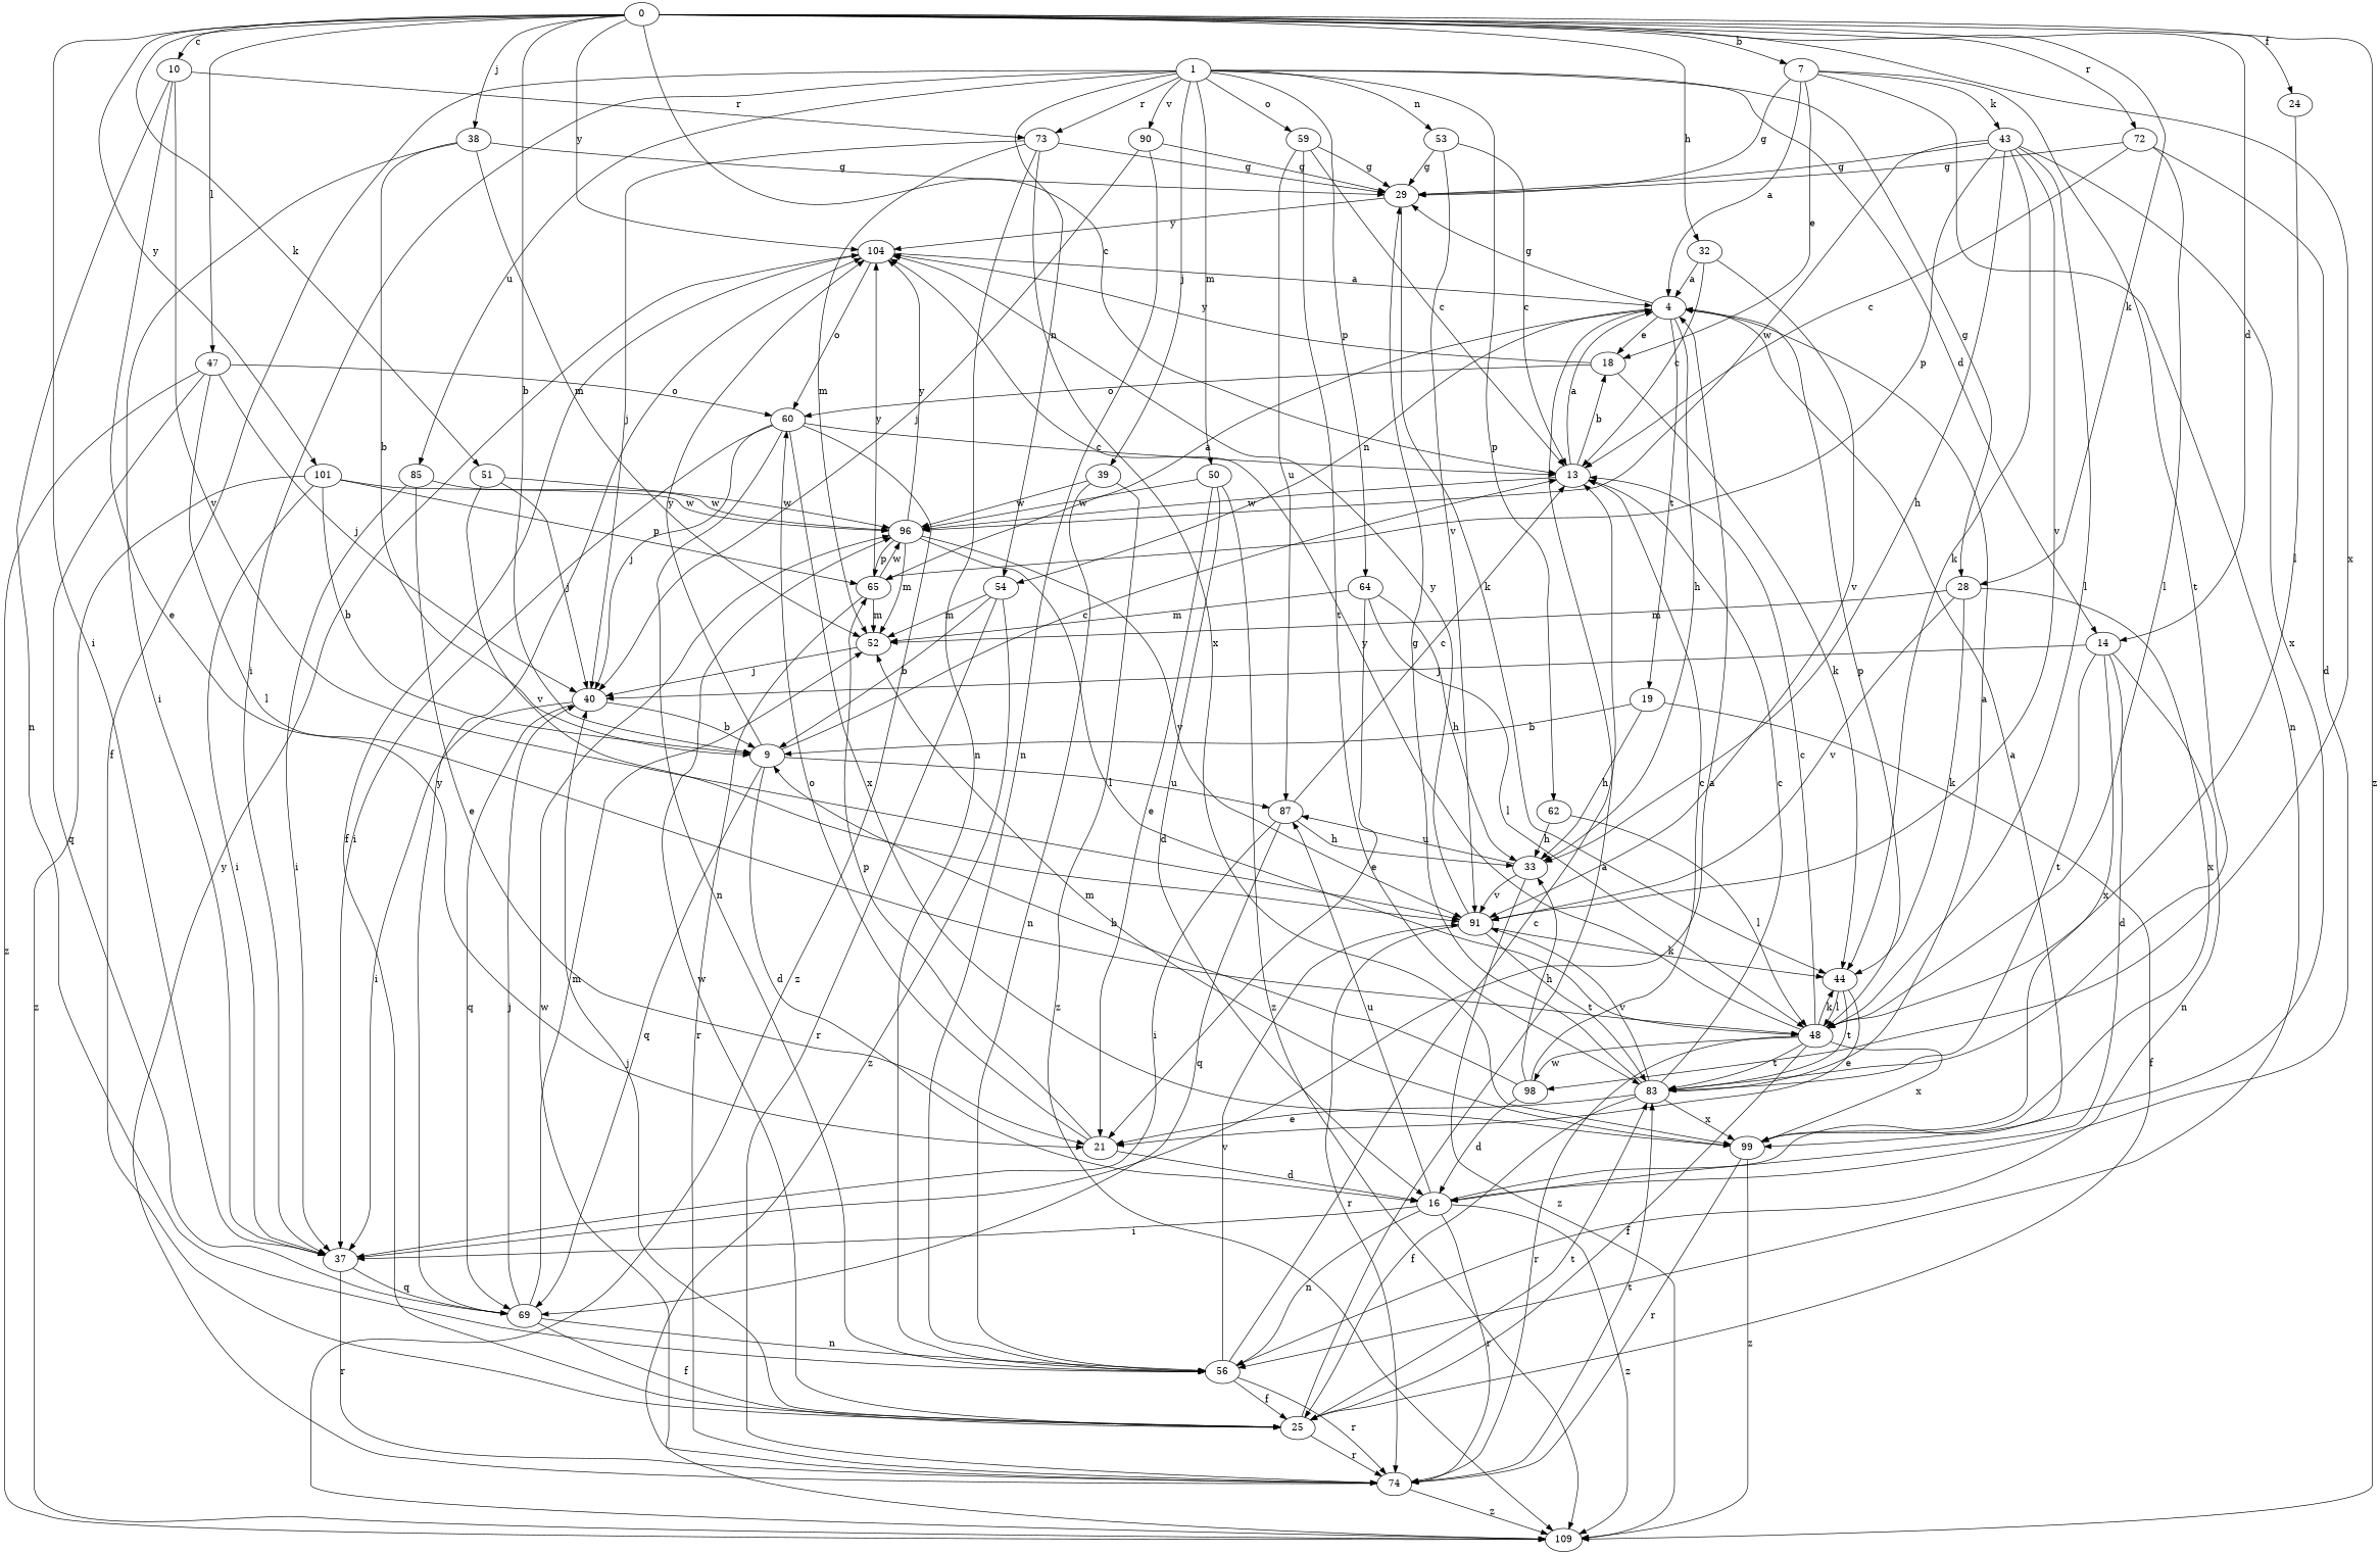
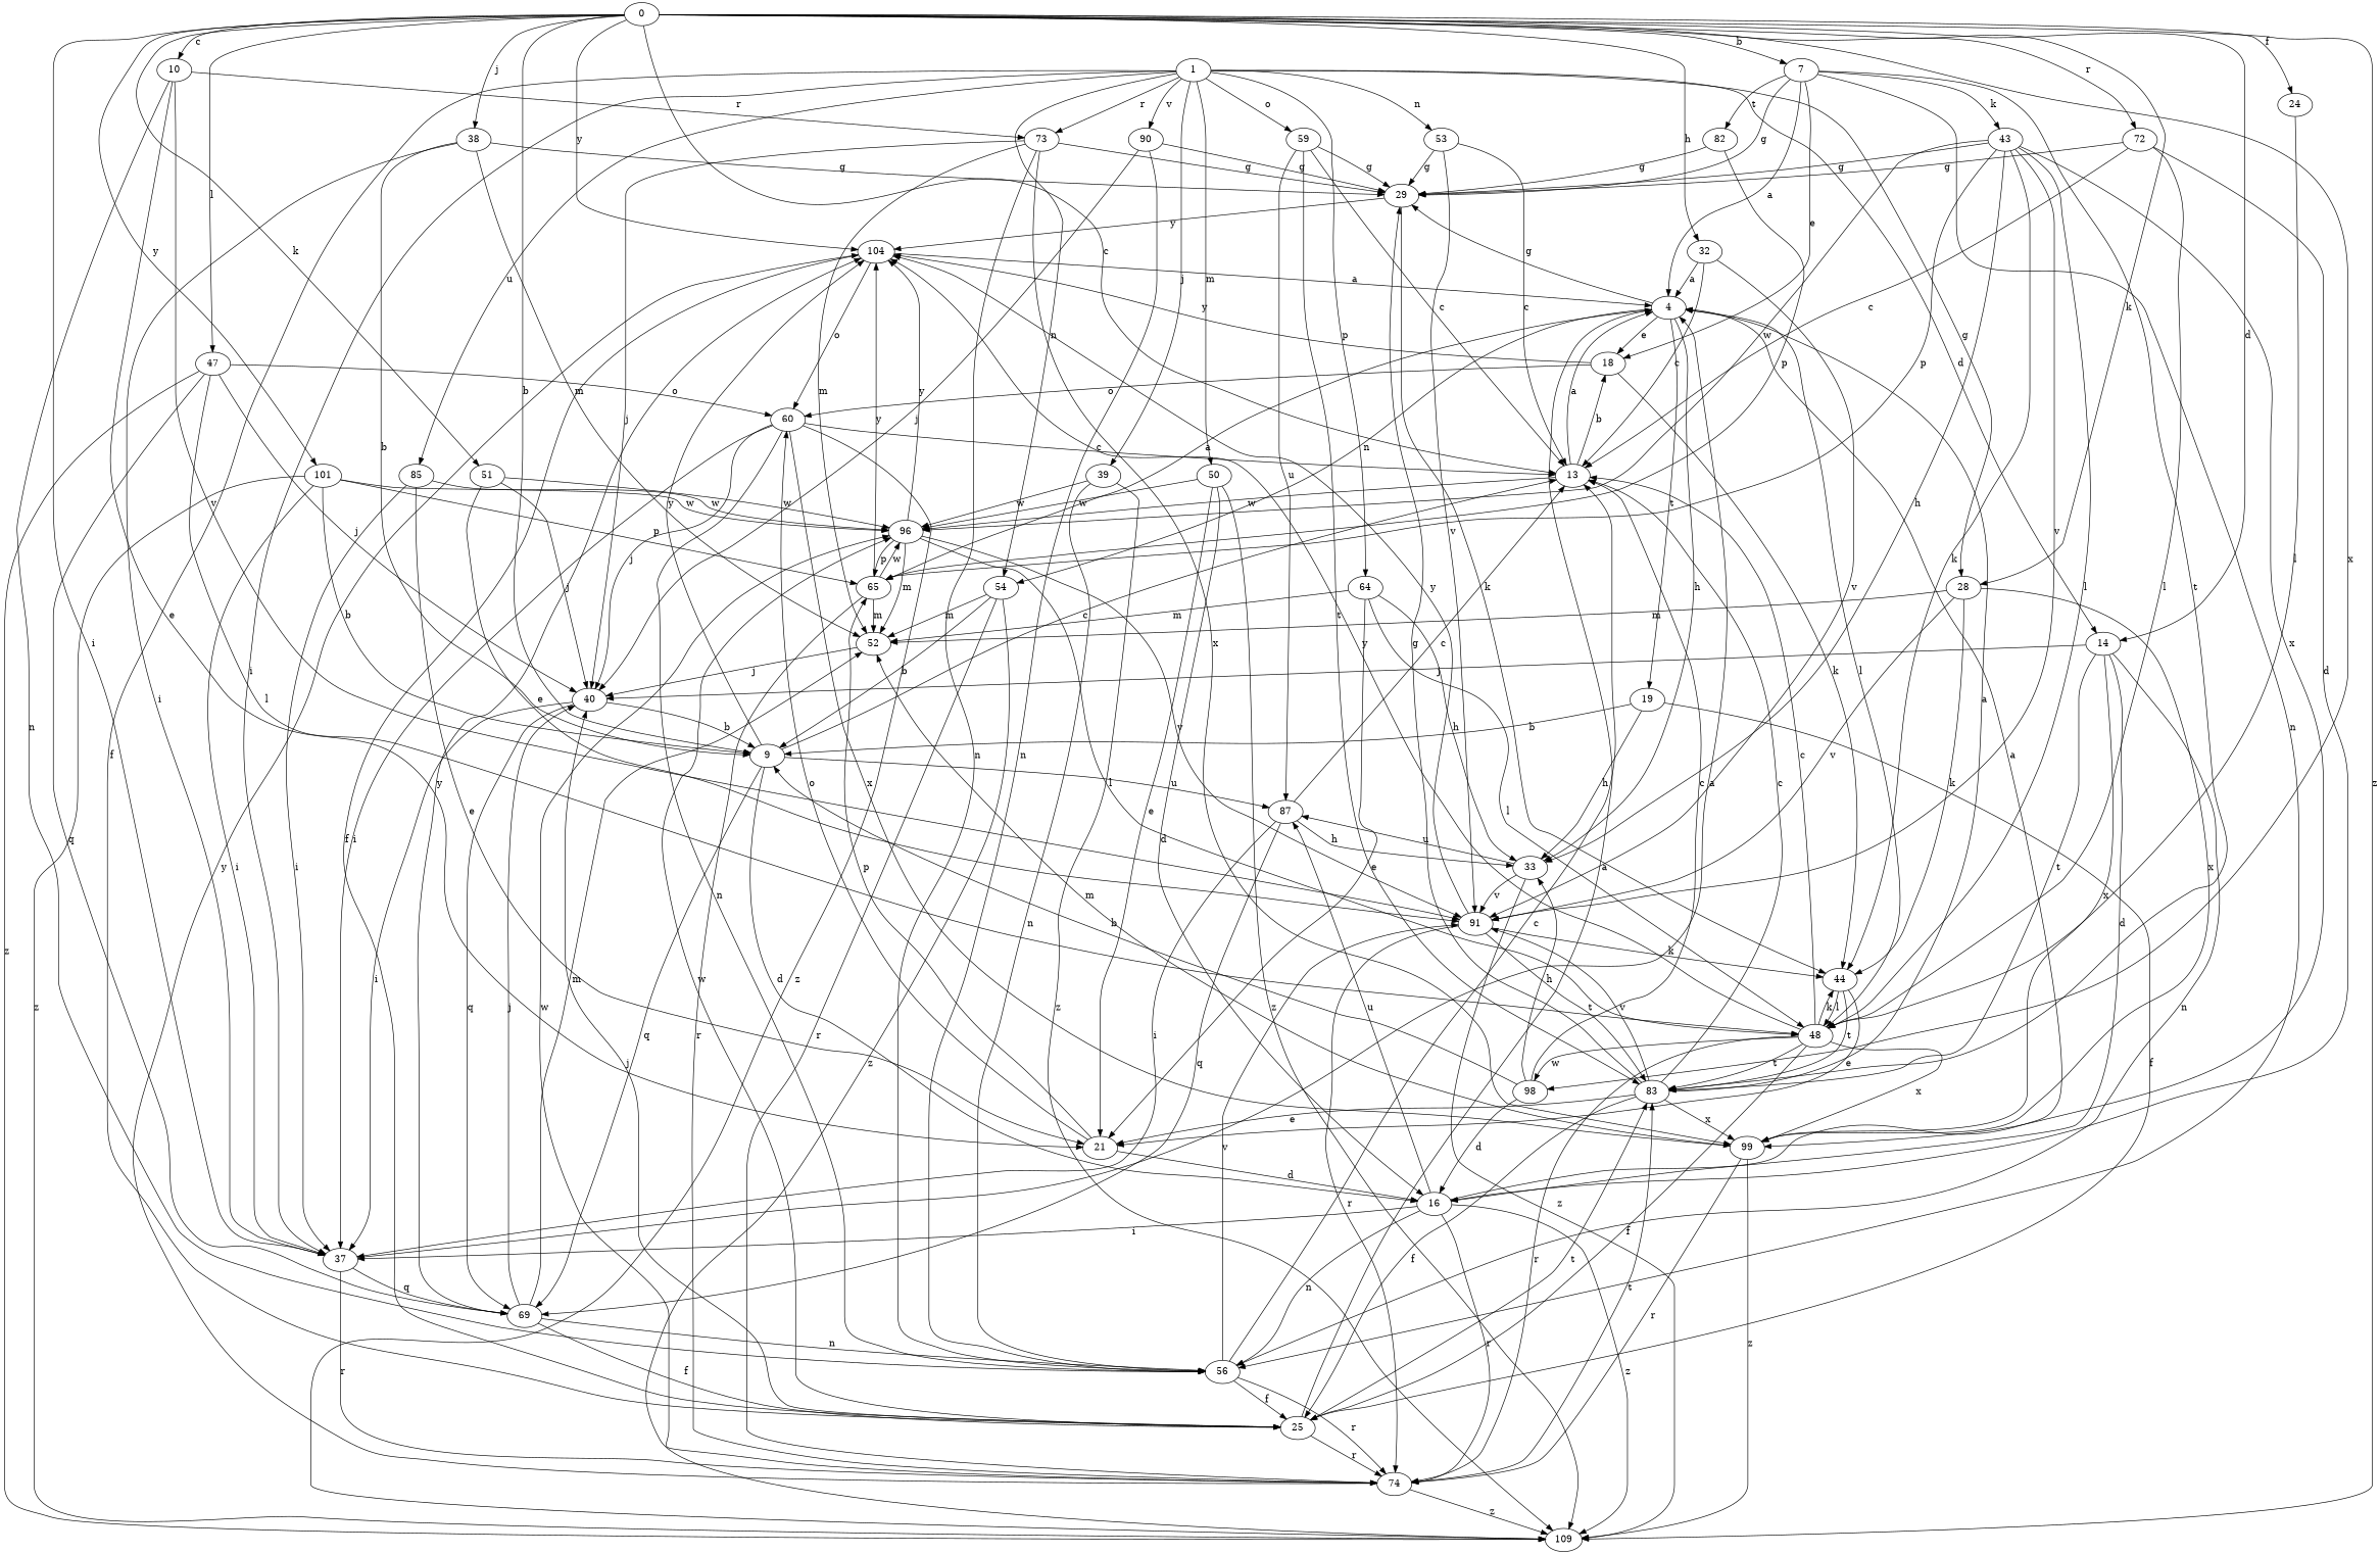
  strict digraph {
    0
    7
    9
    10
    13
    14
    24
    32
    37
    38
    n11 [label=51]
    47
    72
    98
    101
    104
    109
    28
    43
    4
    18
    29
    56
+   82
    83
    16
    69
    87
    73
    21
    91
    96
    40
    99
    48
    74
    52
    33
    44
    65
    60
    25
    1
    39
    50
    53
    54
    59
-   62
    64
    85
    90
    n53 [label=19]
    0 -> 7 [label=b]
    0 -> 9 [label=b]
    0 -> 10 [label=c]
    0 -> 13 [label=c]
    0 -> 14 [label=d]
    0 -> 24 [label=f]
    0 -> 32 [label=h]
    0 -> 37 [label=i]
    0 -> 38 [label=j]
    0 -> n11 [label=k]
    0 -> 47 [label=l]
    0 -> 72 [label=r]
    0 -> 98 [label=x]
    0 -> 101 [label=y]
    0 -> 104 [label=y]
    0 -> 109 [label=z]
    0 -> 28 [label=k]
    7 -> 43 [label=k]
    7 -> 4 [label=a]
    7 -> 18 [label=e]
    7 -> 29 [label=g]
    7 -> 56 [label=n]
+   7 -> 82 [label=t]
    7 -> 83 [label=t]
    9 -> 13 [label=c]
    9 -> 104 [label=y]
    9 -> 16 [label=d]
    9 -> 69 [label=q]
    9 -> 87 [label=u]
    10 -> 56 [label=n]
    10 -> 73 [label=r]
    10 -> 21 [label=e]
    10 -> 91 [label=v]
    13 -> 4 [label=a]
    13 -> 18 [label=b]
    13 -> 96 [label=w]
    14 -> 56 [label=n]
    14 -> 83 [label=t]
    14 -> 16 [label=d]
    14 -> 40 [label=j]
    14 -> 99 [label=x]
    24 -> 48 [label=l]
    32 -> 13 [label=c]
    32 -> 4 [label=a]
    32 -> 91 [label=v]
    37 -> 4 [label=a]
    37 -> 69 [label=q]
    37 -> 74 [label=r]
    38 -> 9 [label=b]
    38 -> 37 [label=i]
    38 -> 29 [label=g]
    38 -> 52 [label=m]
-   n11 -> 91 [label=v]
+   n11 -> 91 [label=e]
    n11 -> 96 [label=w]
    n11 -> 40 [label=j]
    47 -> 109 [label=z]
    47 -> 69 [label=q]
    47 -> 40 [label=j]
    47 -> 48 [label=l]
    47 -> 60 [label=o]
    72 -> 13 [label=c]
    72 -> 29 [label=g]
    72 -> 16 [label=d]
    72 -> 48 [label=l]
    98 -> 9 [label=b]
    98 -> 13 [label=c]
    98 -> 16 [label=d]
    98 -> 33 [label=h]
    101 -> 9 [label=b]
    101 -> 37 [label=i]
    101 -> 109 [label=z]
    101 -> 96 [label=w]
    101 -> 65 [label=p]
    104 -> 4 [label=a]
    104 -> 60 [label=o]
    104 -> 25 [label=f]
    28 -> 91 [label=v]
    28 -> 99 [label=x]
    28 -> 52 [label=m]
    28 -> 44 [label=k]
    43 -> 29 [label=g]
    43 -> 91 [label=v]
    43 -> 96 [label=w]
    43 -> 99 [label=x]
    43 -> 48 [label=l]
    43 -> 33 [label=h]
    43 -> 44 [label=k]
    43 -> 65 [label=p]
    4 -> 18 [label=e]
    4 -> 29 [label=g]
-   4 -> 48 [label=p]
+   4 -> 48 [label=l]
    4 -> 33 [label=h]
    4 -> 54 [label=n]
    4 -> n53 [label=t]
    18 -> 104 [label=y]
    18 -> 44 [label=k]
    18 -> 60 [label=o]
    29 -> 104 [label=y]
    29 -> 44 [label=k]
    56 -> 13 [label=c]
    56 -> 91 [label=v]
    56 -> 74 [label=r]
    56 -> 25 [label=f]
+   82 -> 29 [label=g]
+   82 -> 65 [label=p]
    83 -> 13 [label=c]
    83 -> 4 [label=a]
    83 -> 29 [label=g]
    83 -> 21 [label=e]
    83 -> 91 [label=v]
    83 -> 99 [label=x]
    83 -> 25 [label=f]
    16 -> 37 [label=i]
    16 -> 109 [label=z]
    16 -> 4 [label=a]
    16 -> 56 [label=n]
    16 -> 87 [label=u]
    16 -> 74 [label=r]
    69 -> 104 [label=y]
    69 -> 56 [label=n]
    69 -> 40 [label=j]
    69 -> 52 [label=m]
    69 -> 25 [label=f]
    87 -> 13 [label=c]
    87 -> 37 [label=i]
    87 -> 69 [label=q]
    87 -> 33 [label=h]
    73 -> 29 [label=g]
    73 -> 56 [label=n]
    73 -> 40 [label=j]
    73 -> 99 [label=x]
    73 -> 52 [label=m]
    21 -> 16 [label=d]
    21 -> 65 [label=p]
    21 -> 60 [label=o]
    91 -> 104 [label=y]
    91 -> 83 [label=t]
    91 -> 74 [label=r]
    91 -> 44 [label=k]
    96 -> 104 [label=y]
    96 -> 91 [label=v]
    96 -> 48 [label=l]
    96 -> 52 [label=m]
    96 -> 65 [label=p]
    40 -> 9 [label=b]
    40 -> 37 [label=i]
    40 -> 69 [label=q]
    99 -> 109 [label=z]
    99 -> 74 [label=r]
    99 -> 52 [label=m]
    48 -> 13 [label=c]
    48 -> 98 [label=w]
    48 -> 104 [label=y]
    48 -> 83 [label=t]
    48 -> 99 [label=x]
    48 -> 74 [label=r]
    48 -> 44 [label=k]
    48 -> 25 [label=f]
    74 -> 104 [label=y]
    74 -> 109 [label=z]
    74 -> 83 [label=t]
    74 -> 96 [label=w]
    52 -> 40 [label=j]
    33 -> 109 [label=z]
    33 -> 87 [label=u]
    33 -> 91 [label=v]
    44 -> 83 [label=t]
    44 -> 21 [label=e]
    44 -> 48 [label=l]
    65 -> 104 [label=y]
    65 -> 4 [label=a]
    65 -> 96 [label=w]
    65 -> 74 [label=r]
    65 -> 52 [label=m]
    60 -> 13 [label=c]
    60 -> 37 [label=i]
    60 -> 109 [label=z]
    60 -> 56 [label=n]
    60 -> 40 [label=j]
    60 -> 99 [label=x]
    25 -> 4 [label=a]
    25 -> 83 [label=t]
    25 -> 96 [label=w]
    25 -> 40 [label=j]
    25 -> 74 [label=r]
    1 -> 14 [label=d]
    1 -> 37 [label=i]
    1 -> 28 [label=g]
    1 -> 73 [label=r]
    1 -> 25 [label=f]
    1 -> 39 [label=j]
    1 -> 50 [label=m]
    1 -> 53 [label=n]
    1 -> 54 [label=n]
    1 -> 59 [label=o]
-   1 -> 62 [label=p]
    1 -> 64 [label=p]
    1 -> 85 [label=u]
    1 -> 90 [label=v]
    39 -> 109 [label=z]
    39 -> 56 [label=n]
    39 -> 96 [label=w]
    50 -> 109 [label=z]
    50 -> 16 [label=d]
    50 -> 21 [label=e]
    50 -> 96 [label=w]
    53 -> 13 [label=c]
    53 -> 29 [label=g]
    53 -> 91 [label=v]
    54 -> 9 [label=b]
    54 -> 109 [label=z]
    54 -> 74 [label=r]
    54 -> 52 [label=m]
    59 -> 13 [label=c]
    59 -> 29 [label=g]
    59 -> 83 [label=t]
    59 -> 87 [label=u]
-   62 -> 48 [label=l]
-   62 -> 33 [label=h]
    64 -> 21 [label=e]
    64 -> 48 [label=l]
    64 -> 52 [label=m]
    64 -> 33 [label=h]
    85 -> 37 [label=i]
    85 -> 21 [label=e]
    85 -> 96 [label=w]
    90 -> 29 [label=g]
    90 -> 56 [label=n]
    90 -> 40 [label=j]
    n53 -> 9 [label=b]
    n53 -> 33 [label=h]
    n53 -> 25 [label=f]
  }
